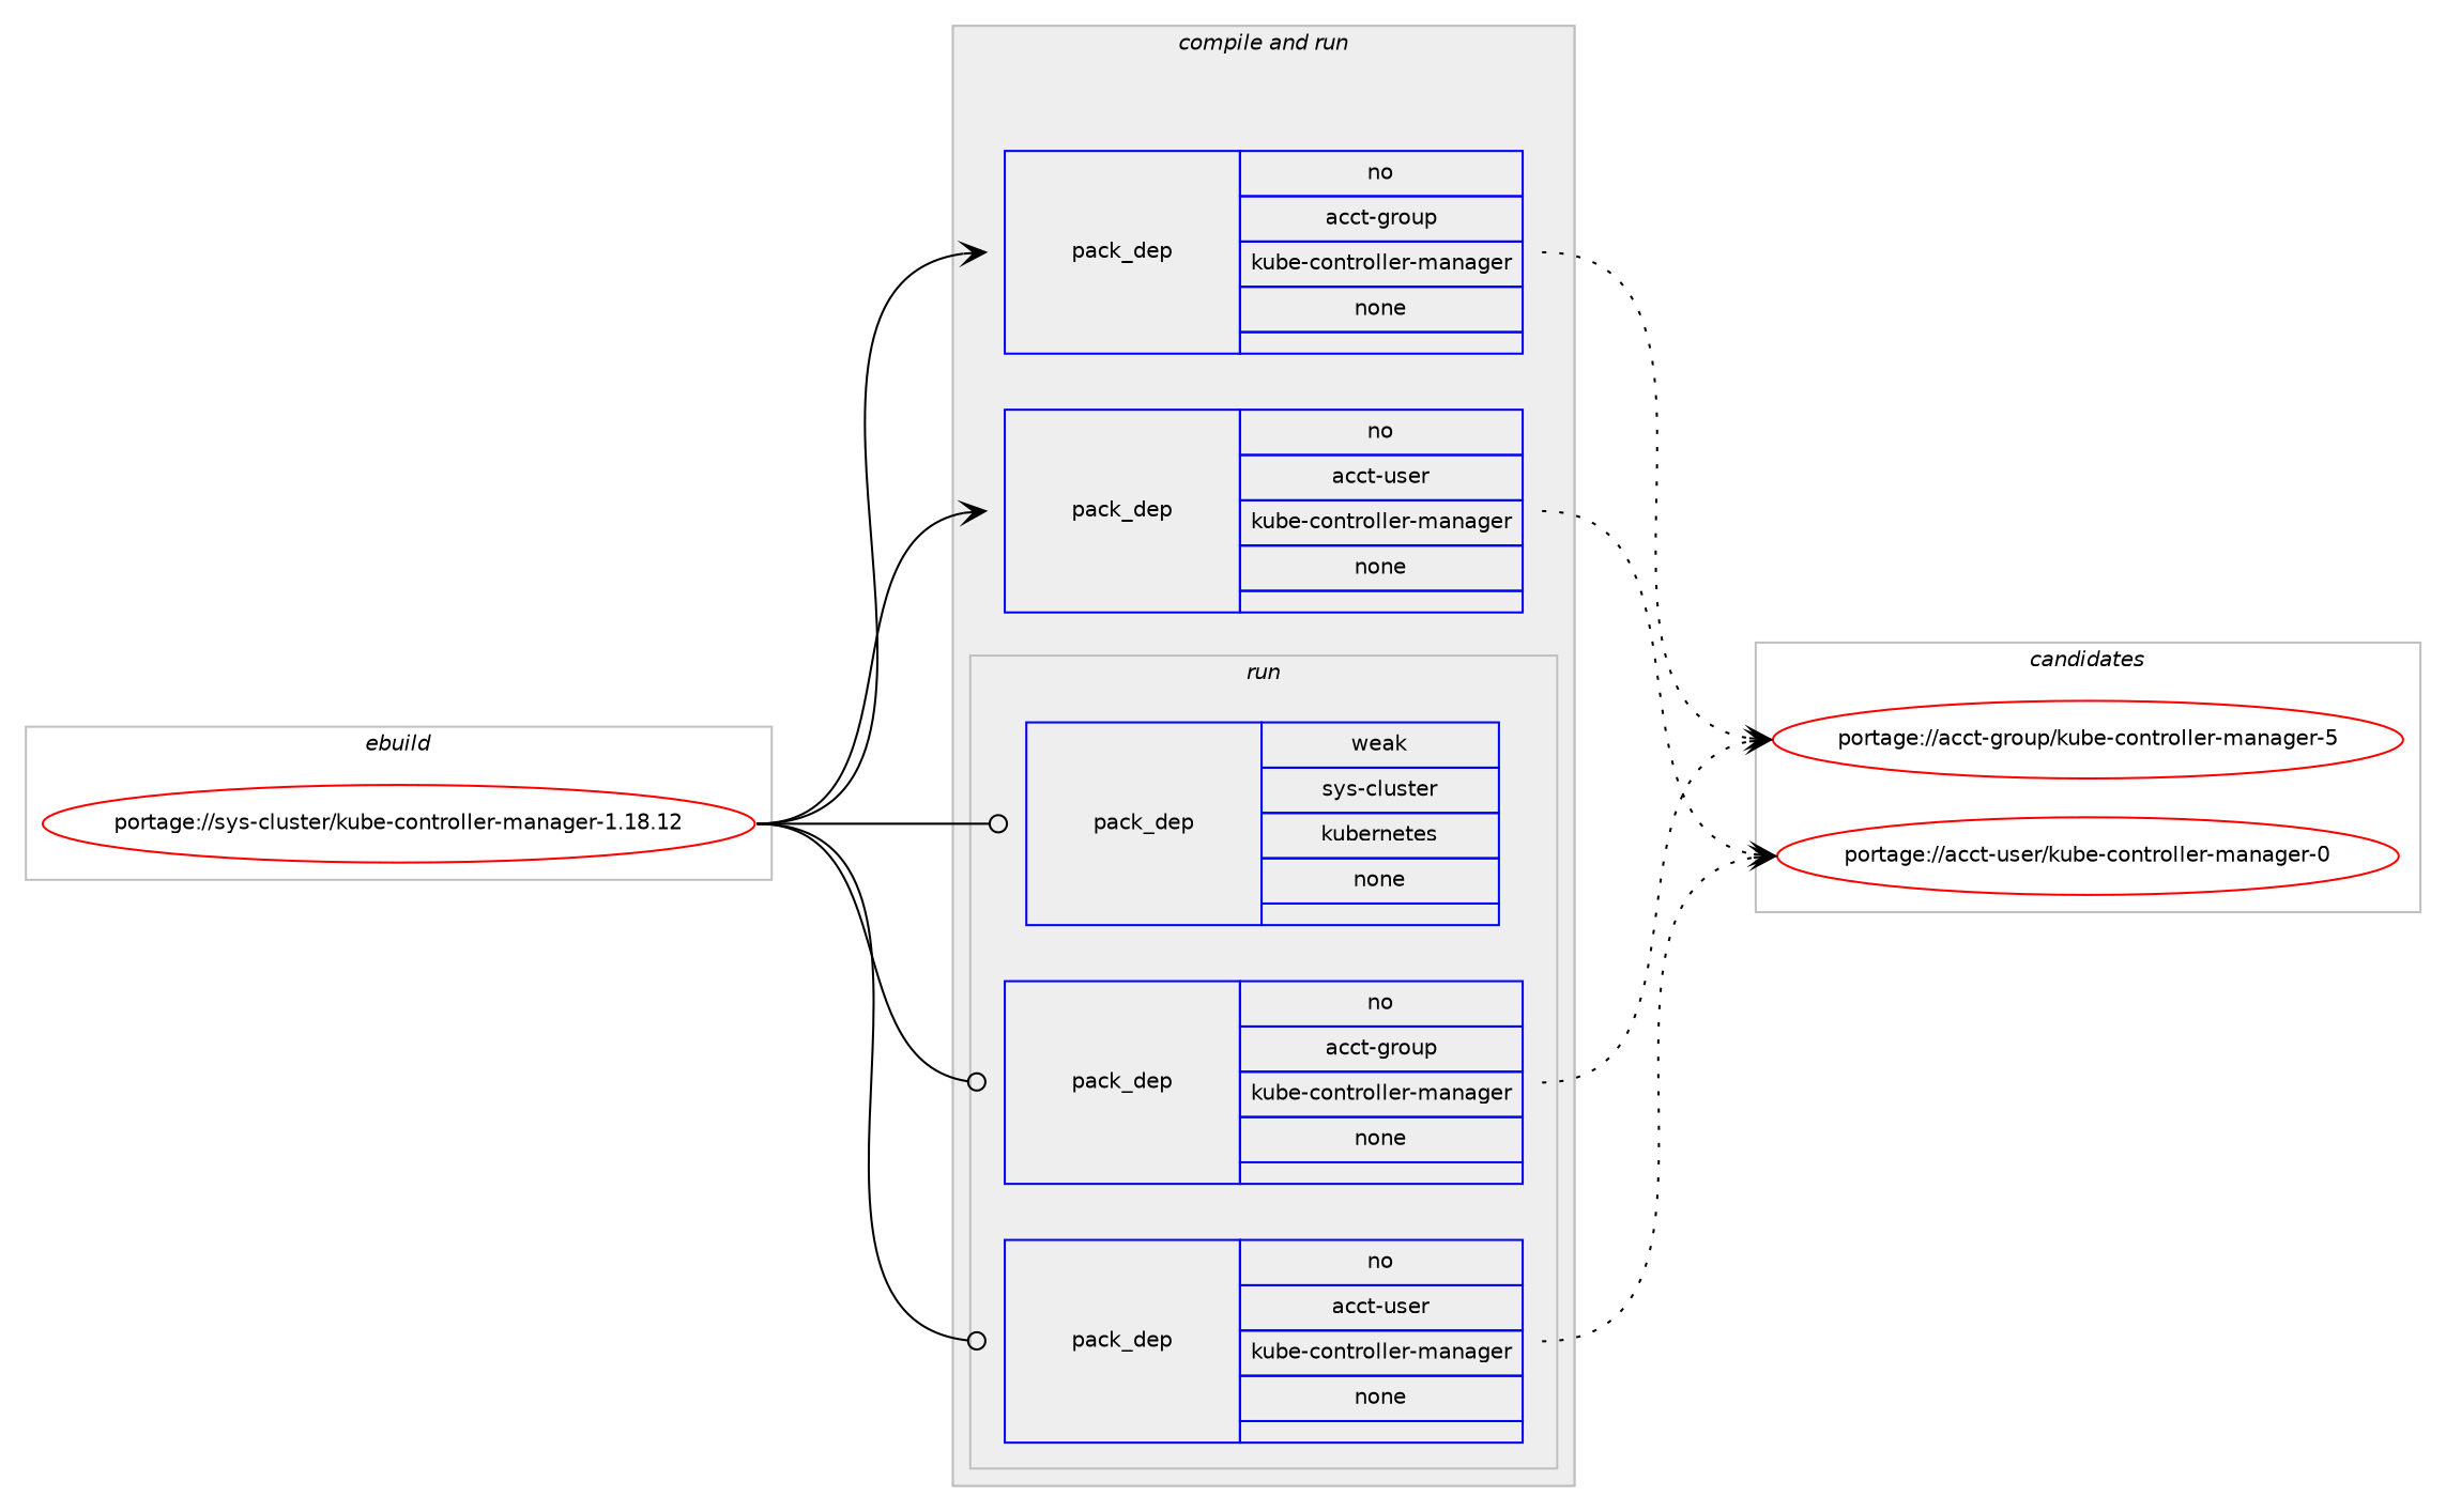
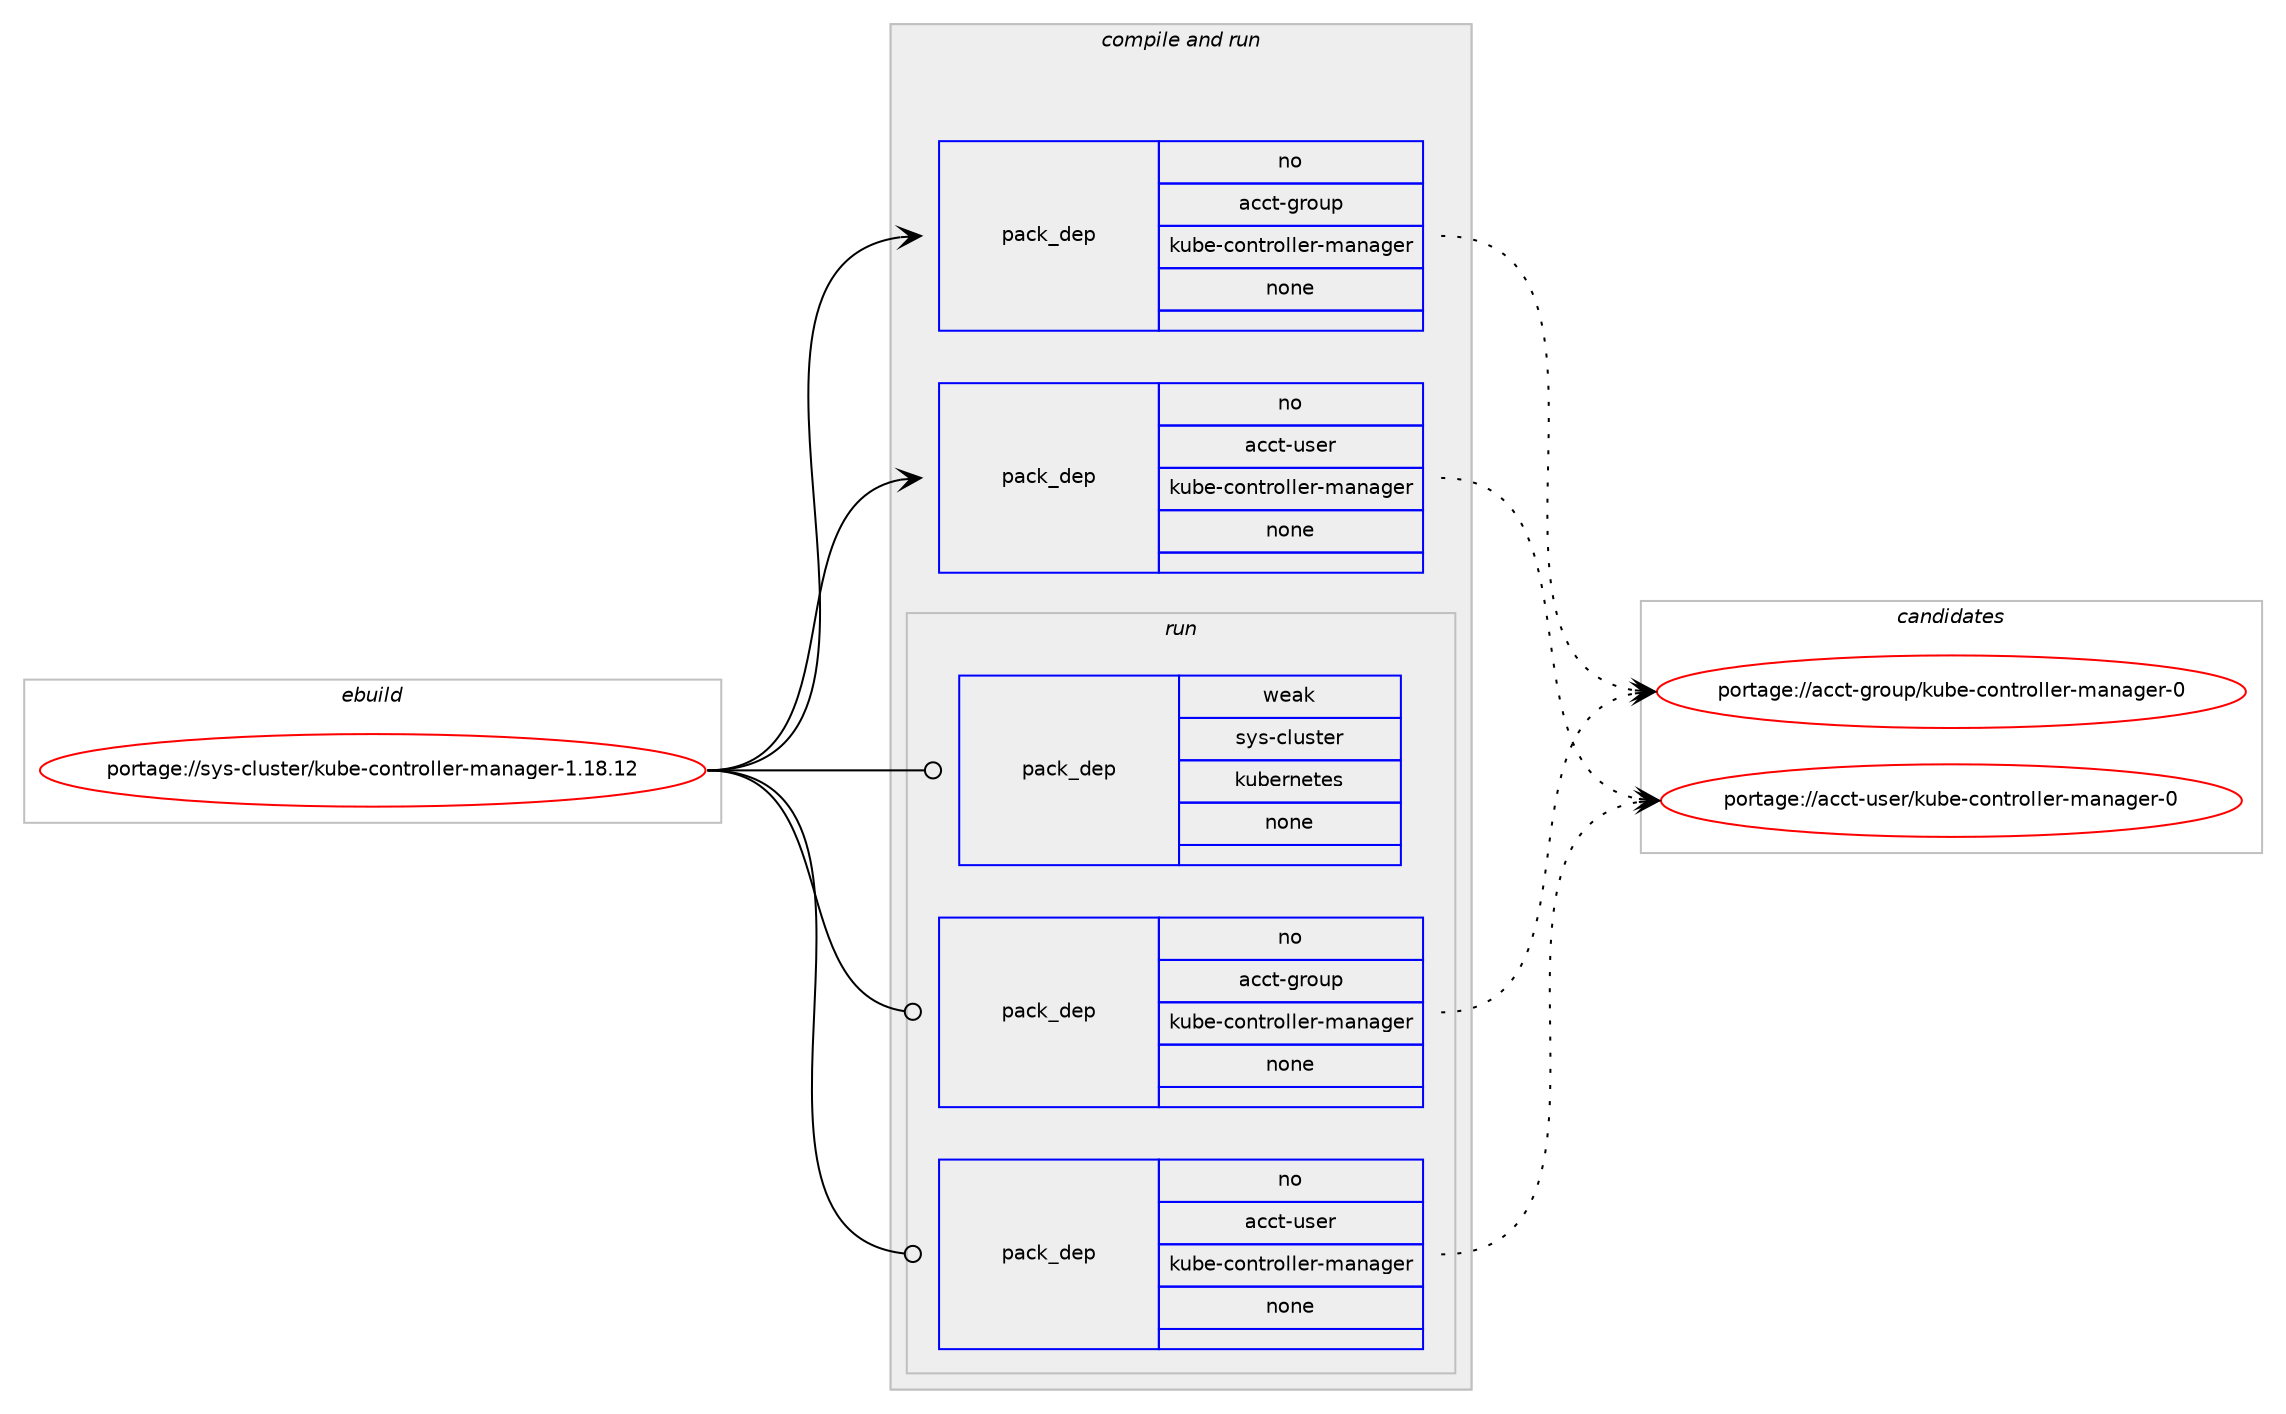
  digraph {
    compound=true
    concentrate=true
    fontname=Helvetica
    fontsize=10
    newrank=true
    rankdir=LR
    ranksep=1.5
    node [color=blue fontname=Helvetica fontsize=10 shape=none]
    edge [arrowhead=vee headport=w style=solid tailport=e weight=20]
    n1 [color=red label="portage://sys-cluster/kube-controller-manager-1.18.12" width=4 shape=""]
    n2 [label=<<TABLE BORDER="0" CELLBORDER="1" CELLSPACING="0" CELLPADDING="4" WIDTH="220"><TR><TD ROWSPAN="6" CELLPADDING="30">pack_dep</TD></TR><TR><TD WIDTH="110">no</TD></TR><TR><TD>acct-group</TD></TR><TR><TD>kube-controller-manager</TD></TR><TR><TD>none</TD></TR><TR><TD></TD></TR></TABLE>>]
    n3 [label=<<TABLE BORDER="0" CELLBORDER="1" CELLSPACING="0" CELLPADDING="4" WIDTH="220"><TR><TD ROWSPAN="6" CELLPADDING="30">pack_dep</TD></TR><TR><TD WIDTH="110">no</TD></TR><TR><TD>acct-user</TD></TR><TR><TD>kube-controller-manager</TD></TR><TR><TD>none</TD></TR><TR><TD></TD></TR></TABLE>>]
    n4 [label=<<TABLE BORDER="0" CELLBORDER="1" CELLSPACING="0" CELLPADDING="4" WIDTH="220"><TR><TD ROWSPAN="6" CELLPADDING="30">pack_dep</TD></TR><TR><TD WIDTH="110">no</TD></TR><TR><TD>acct-group</TD></TR><TR><TD>kube-controller-manager</TD></TR><TR><TD>none</TD></TR><TR><TD></TD></TR></TABLE>>]
    n5 [label=<<TABLE BORDER="0" CELLBORDER="1" CELLSPACING="0" CELLPADDING="4" WIDTH="220"><TR><TD ROWSPAN="6" CELLPADDING="30">pack_dep</TD></TR><TR><TD WIDTH="110">no</TD></TR><TR><TD>acct-user</TD></TR><TR><TD>kube-controller-manager</TD></TR><TR><TD>none</TD></TR><TR><TD></TD></TR></TABLE>>]
    n6 [label=<<TABLE BORDER="0" CELLBORDER="1" CELLSPACING="0" CELLPADDING="4" WIDTH="220"><TR><TD ROWSPAN="6" CELLPADDING="30">pack_dep</TD></TR><TR><TD WIDTH="110">weak</TD></TR><TR><TD>sys-cluster</TD></TR><TR><TD>kubernetes</TD></TR><TR><TD>none</TD></TR><TR><TD></TD></TR></TABLE>>]
-   n7 [color=red label="portage://acct-group/kube-controller-manager-5" width=4 shape=""]
+   n7 [color=red label="portage://acct-group/kube-controller-manager-0" width=4 shape=""]
    n8 [color=red label="portage://acct-user/kube-controller-manager-0" width=4 shape=""]
    subgraph cluster_1 {
      color=gray
      label=<<i>ebuild</i>>
      rank=same
      n1
    }
    subgraph cluster_2 {
      color=gray
      label=<<i>dependencies</i>>
      subgraph cluster_3 {
        color=gray
        fillcolor="#eeeeee"
        label=<<i>compile</i>>
        style=filled
        subgraph sub_4 {
          color=gray
          fillcolor="#eeeeee"
          label=<<i>compile</i>>
          style=filled
          n2
        }
        subgraph sub_5 {
          color=gray
          fillcolor="#eeeeee"
          label=<<i>compile</i>>
          style=filled
          n3
        }
      }
      subgraph cluster_6 {
        color=gray
        fillcolor="#eeeeee"
        label=<<i>compile and run</i>>
        style=filled
      }
      subgraph cluster_7 {
        color=gray
        fillcolor="#eeeeee"
        label=<<i>run</i>>
        style=filled
        subgraph sub_8 {
          color=gray
          fillcolor="#eeeeee"
          label=<<i>run</i>>
          style=filled
          n4
        }
        subgraph sub_9 {
          color=gray
          fillcolor="#eeeeee"
          label=<<i>run</i>>
          style=filled
          n5
        }
        subgraph sub_10 {
          color=gray
          fillcolor="#eeeeee"
          label=<<i>run</i>>
          style=filled
          n6
        }
      }
    }
    subgraph cluster_11 {
      color=gray
      label=<<i>candidates</i>>
      rank=same
      subgraph sub_12 {
        color=black
        label=<<i>candidates</i>>
        nodesep=1
        rank=same
        n7
      }
      subgraph sub_13 {
        color=black
        label=<<i>candidates</i>>
        nodesep=1
        rank=same
        n8
      }
      subgraph sub_14 {
        color=black
        label=<<i>candidates</i>>
        nodesep=1
        rank=same
        n7
      }
      subgraph sub_15 {
        color=black
        label=<<i>candidates</i>>
        nodesep=1
        rank=same
        n8
      }
      subgraph sub_16 {
        color=black
        label=<<i>candidates</i>>
        nodesep=1
        rank=same
      }
    }
    n1 -> n2
    n1 -> n3
    n1 -> n4 [arrowhead=odot]
    n1 -> n5 [arrowhead=odot]
    n1 -> n6 [arrowhead=odot]
    n2 -> n7 [style=dotted weight=100]
    n3 -> n8 [style=dotted weight=100]
    n4 -> n7 [style=dotted weight=100]
    n5 -> n8 [style=dotted weight=100]
  }
